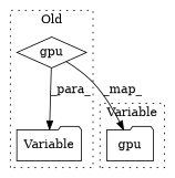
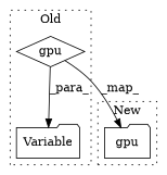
  digraph {
    node [a=32 l="4,1" shape=folder]
    n1 [label=gpu s="5941,5992" shape=diamond]
    n2 [l="9,1" label=Variable s="5932,5993"]
    n3 [label=gpu s="5793,5844"]
    subgraph cluster_1 {
      label=Old
      style=dotted
      n1
      n2
    }
    subgraph cluster_2 {
-     label=Variable
+     label=New
      style=dotted
      n3
    }
    n1 -> n2 [label=_para_]
    n1 -> n3 [label=_map_]
  }
